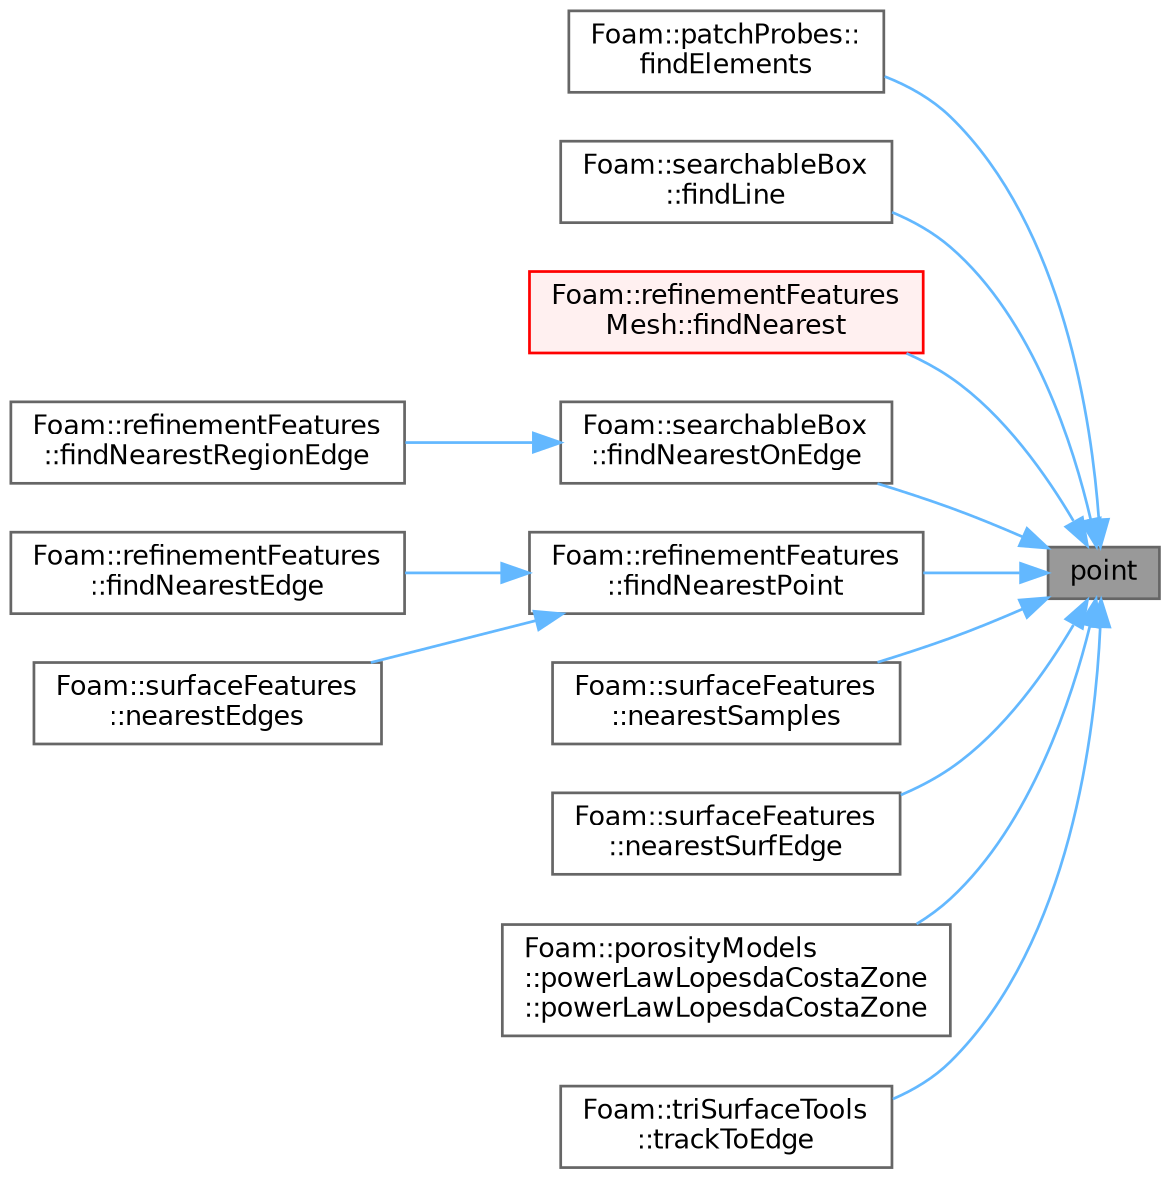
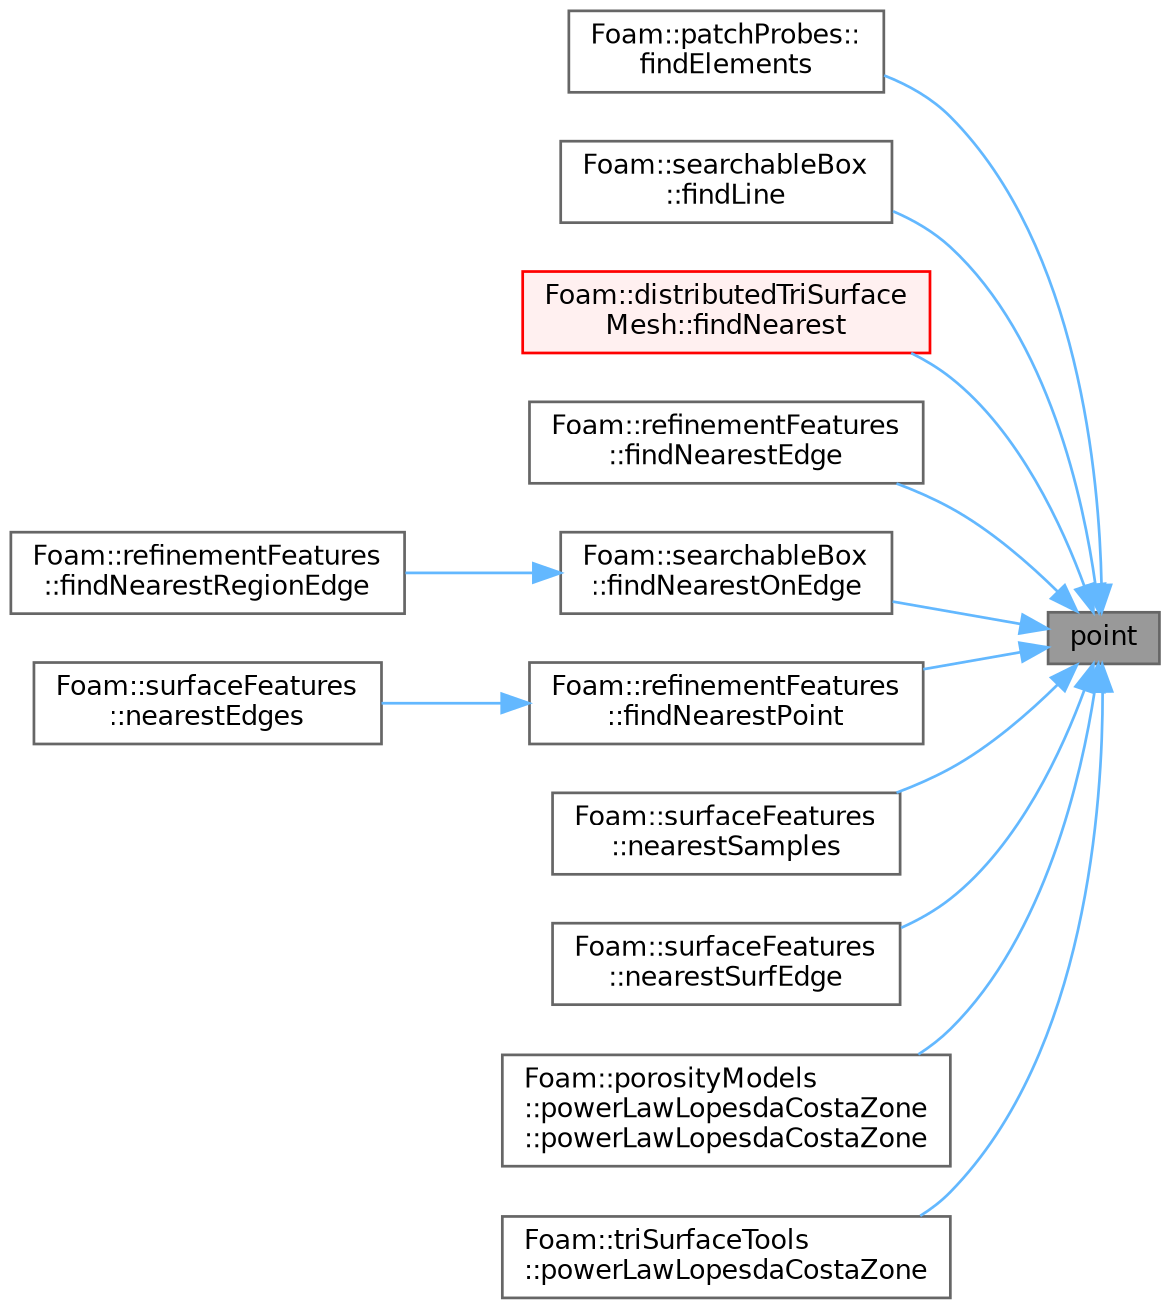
  digraph {
    rankdir=RL
    node [color=grey40 fillcolor=white fontname=Helvetica fontsize=10 shape=box style=filled]
    edge [color=steelblue1 dir=back fontname=Helvetica fontsize=10 labelfontname=Helvetica labelfontsize=10 style=solid]
    n1 [color=gray40 fillcolor=grey60 fontcolor=black height=0.2 label=point width=0.4]
    n2 [height=0.2 label="Foam::patchProbes::\lfindElements" width=0.4]
    n3 [height=0.2 label="Foam::searchableBox\l::findLine" width=0.4]
-   n4 [color=red fillcolor="#FFF0F0" height=0.2 label="Foam::refinementFeatures\lMesh::findNearest" width=0.4]
+   n4 [color=red fillcolor="#FFF0F0" height=0.2 label="Foam::distributedTriSurface\lMesh::findNearest" width=0.4]
    n5 [height=0.2 label="Foam::refinementFeatures\l::findNearestEdge" width=0.4]
    n6 [height=0.2 label="Foam::searchableBox\l::findNearestOnEdge" width=0.4]
    n7 [height=0.2 label="Foam::refinementFeatures\l::findNearestPoint" width=0.4]
    n8 [height=0.2 label="Foam::surfaceFeatures\l::nearestSamples" width=0.4]
    n9 [height=0.2 label="Foam::surfaceFeatures\l::nearestSurfEdge" width=0.4]
    n10 [height=0.2 label="Foam::porosityModels\l::powerLawLopesdaCostaZone\l::powerLawLopesdaCostaZone" width=0.4]
-   n11 [height=0.2 label="Foam::triSurfaceTools\l::trackToEdge" width=0.4]
+   n11 [height=0.2 label="Foam::triSurfaceTools\l::powerLawLopesdaCostaZone" width=0.4]
    n12 [height=0.2 label="Foam::refinementFeatures\l::findNearestRegionEdge" width=0.4]
    n13 [height=0.2 label="Foam::surfaceFeatures\l::nearestEdges" width=0.4]
    n1 -> n2
    n1 -> n3
    n1 -> n4
-   n7 -> n5
+   n1 -> n5
    n1 -> n6
    n1 -> n7
    n1 -> n8
    n1 -> n9
    n1 -> n10
    n1 -> n11
    n6 -> n12
    n7 -> n13
  }
